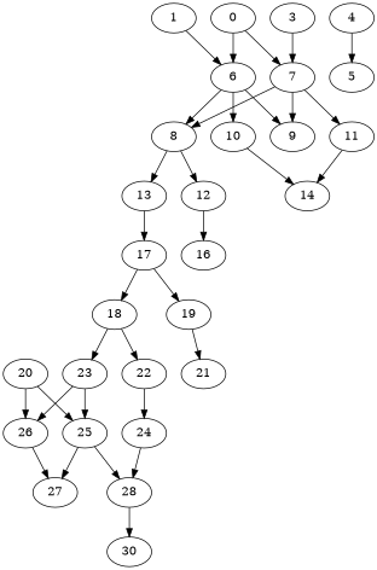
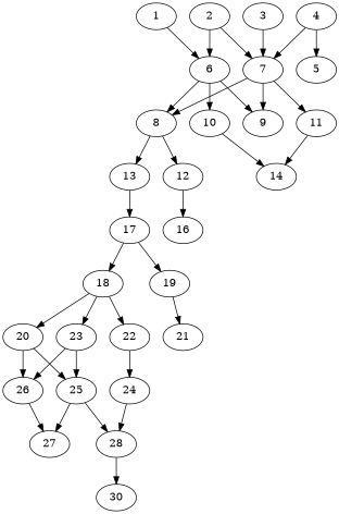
  digraph {
    node [alpha=0.10]
    1 [alpha=0.13 expect_size=5710848]
    6 [alpha=0.04 expect_size=8488960]
    8 [expect_size=17923072]
    9 [alpha=0.20 expect_size=42816512]
    10 [alpha=0.07 expect_size=39730176]
    12 [alpha=0.20 expect_size=15669248]
    13 [alpha=0.08 expect_size=9528320]
    14 [alpha=0.05 expect_size=16209920]
-   2 [alpha=0.17 expect_size=37392384 label=0]
+   2 [alpha=0.17 expect_size=37392384]
    7 [expect_size=21068800]
    11 [expect_size=33092608]
    3 [alpha=0.03 expect_size=9501696]
    4 [alpha=0.06 expect_size=48523264]
    5 [expect_size=48038912]
    16 [alpha=0.19 expect_size=6098944]
    17 [alpha=0.16 expect_size=14887936]
    18 [alpha=0.05 expect_size=38558720]
    19 [expect_size=15002624]
    20 [alpha=0.08 expect_size=14225408]
    22 [alpha=0.17 expect_size=7275520]
    23 [expect_size=6624256]
    21 [alpha=0.05 expect_size=31244288]
    25 [expect_size=39432192]
    26 [alpha=0.01 expect_size=34904064]
    24 [alpha=0.01 expect_size=26565632]
    28 [alpha=0.02 expect_size=22884352]
    27 [alpha=0.19 expect_size=32873472]
    30 [alpha=0.14 expect_size=12765184]
    1 -> 6
    6 -> 8
    6 -> 9
    6 -> 10
    8 -> 12
    8 -> 13
    10 -> 14
    12 -> 16
    13 -> 17
    2 -> 6
    2 -> 7
    7 -> 8
    7 -> 9
    7 -> 11
    11 -> 14
    3 -> 7
+   4 -> 7
    4 -> 5
    17 -> 18
    17 -> 19
+   18 -> 20
    18 -> 22
    18 -> 23
    19 -> 21
    20 -> 25
    20 -> 26
    22 -> 24
    23 -> 25
    23 -> 26
    25 -> 28
    25 -> 27
    26 -> 27
    24 -> 28
    28 -> 30
  }
